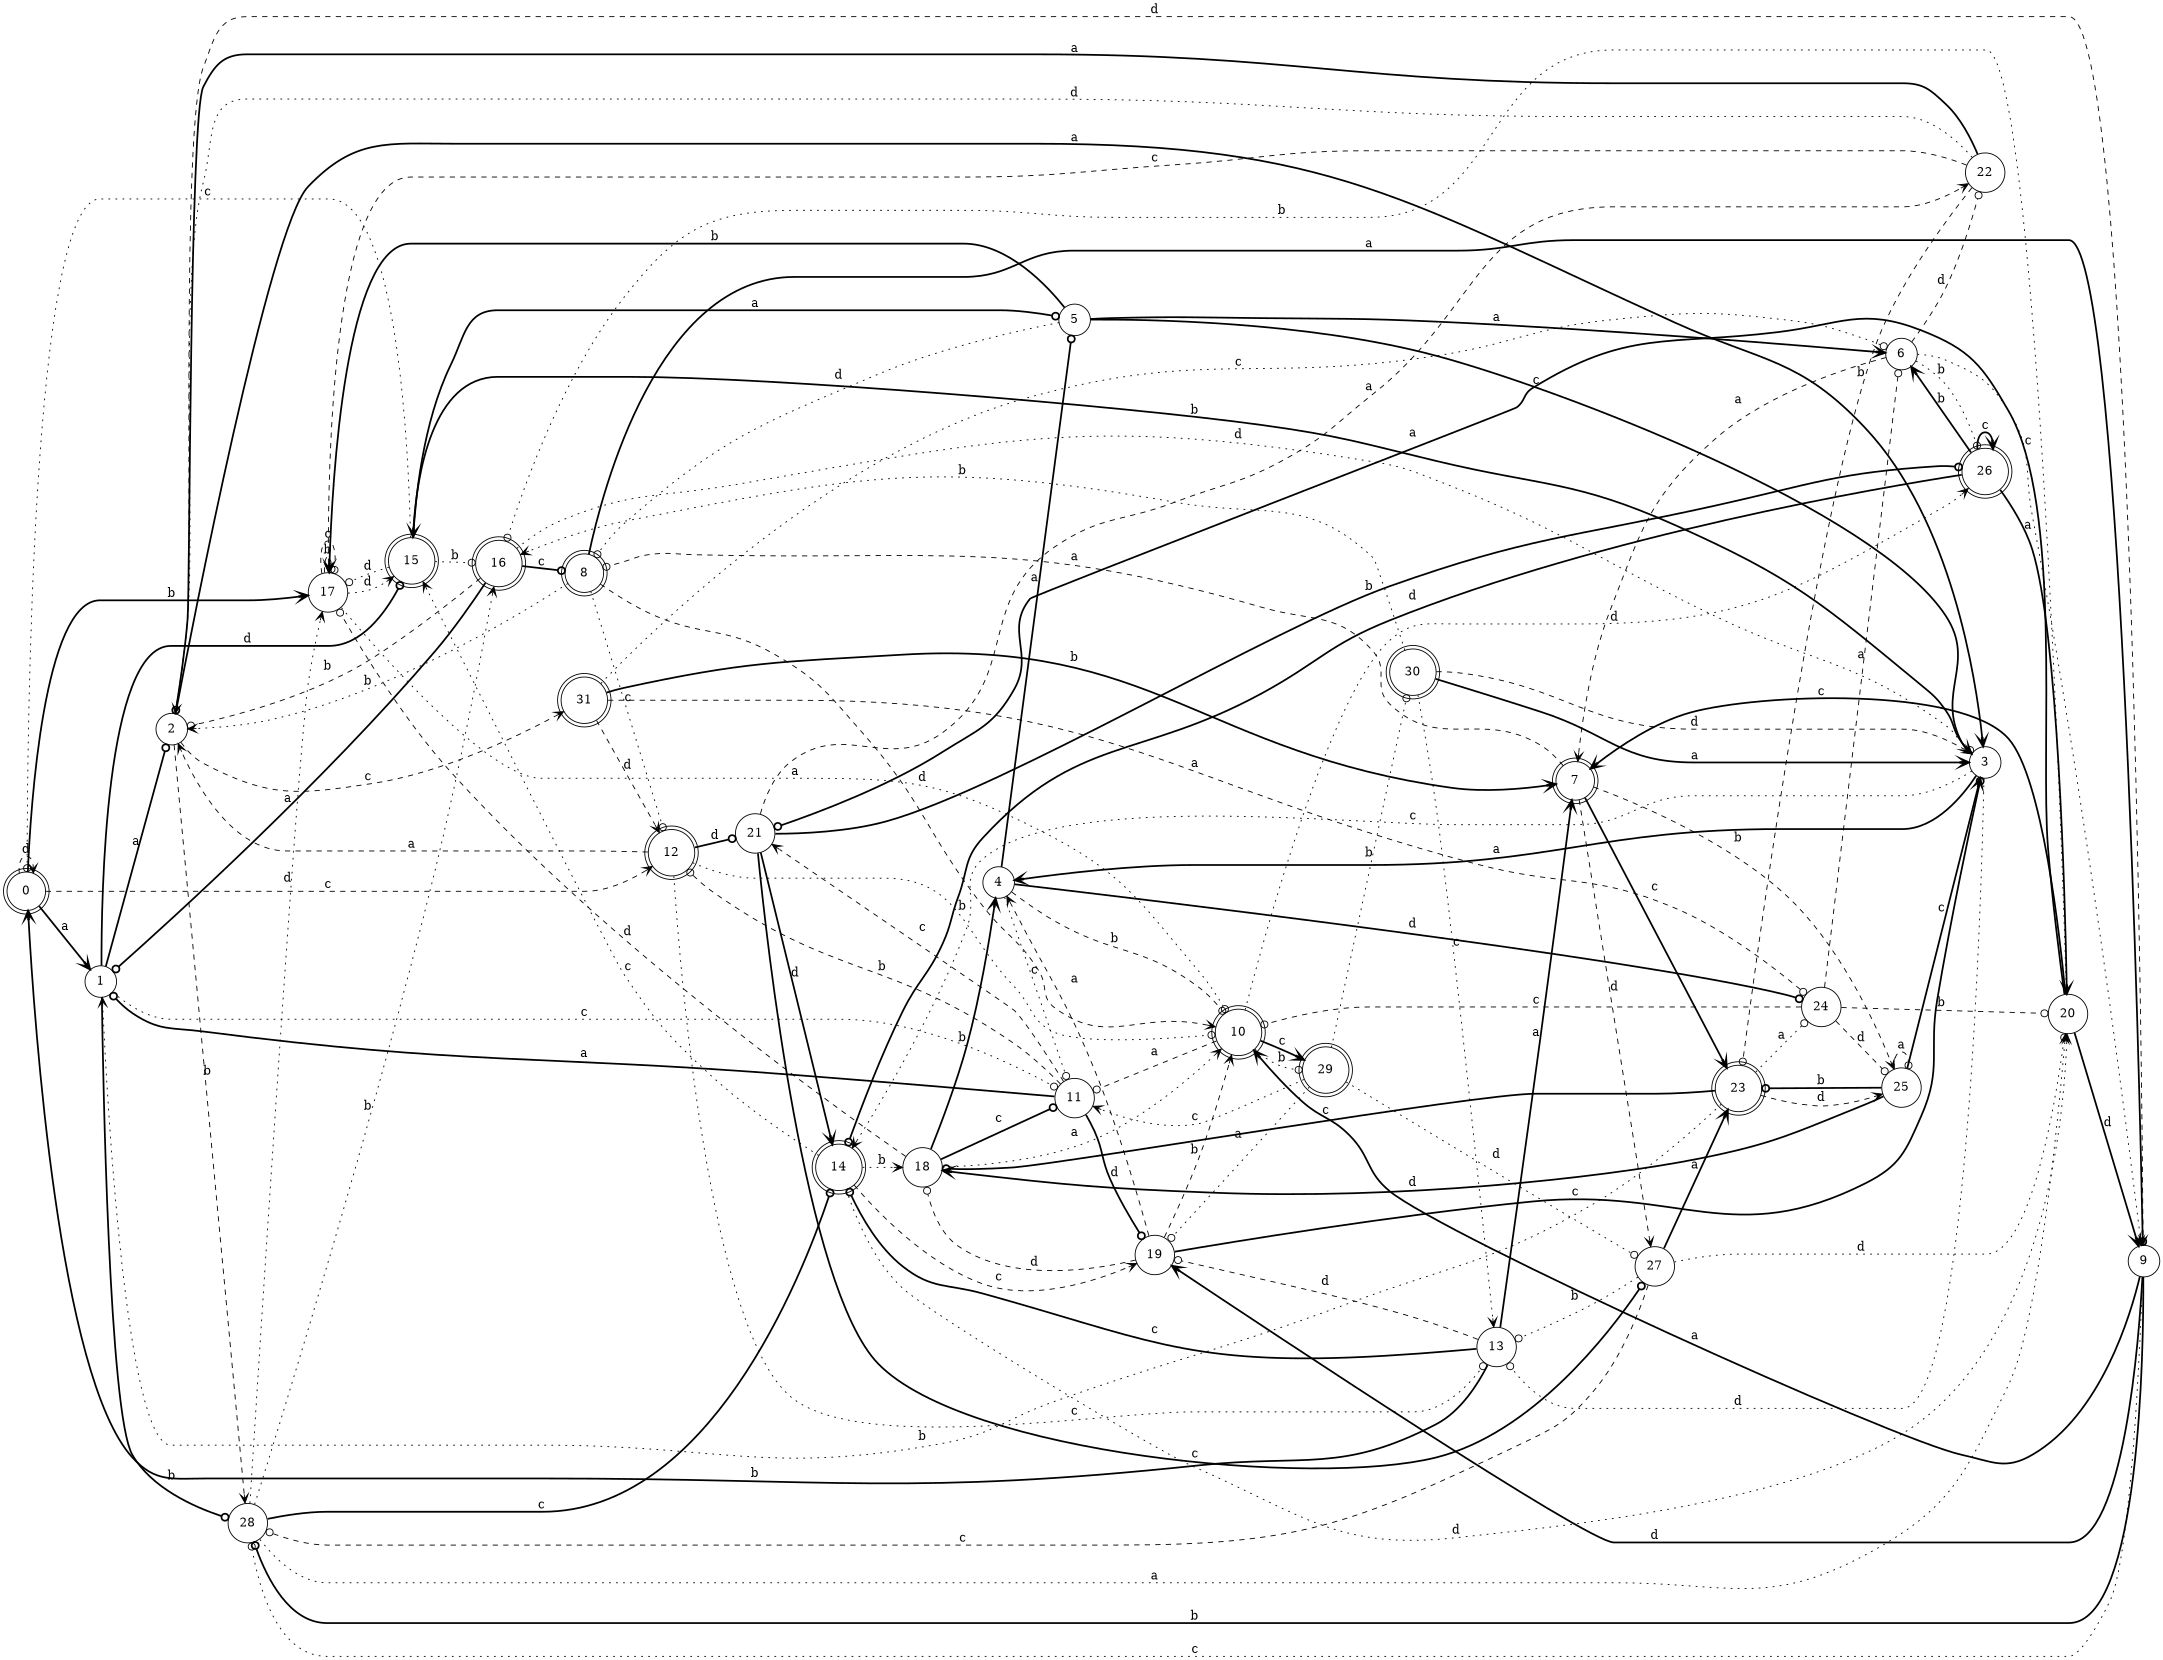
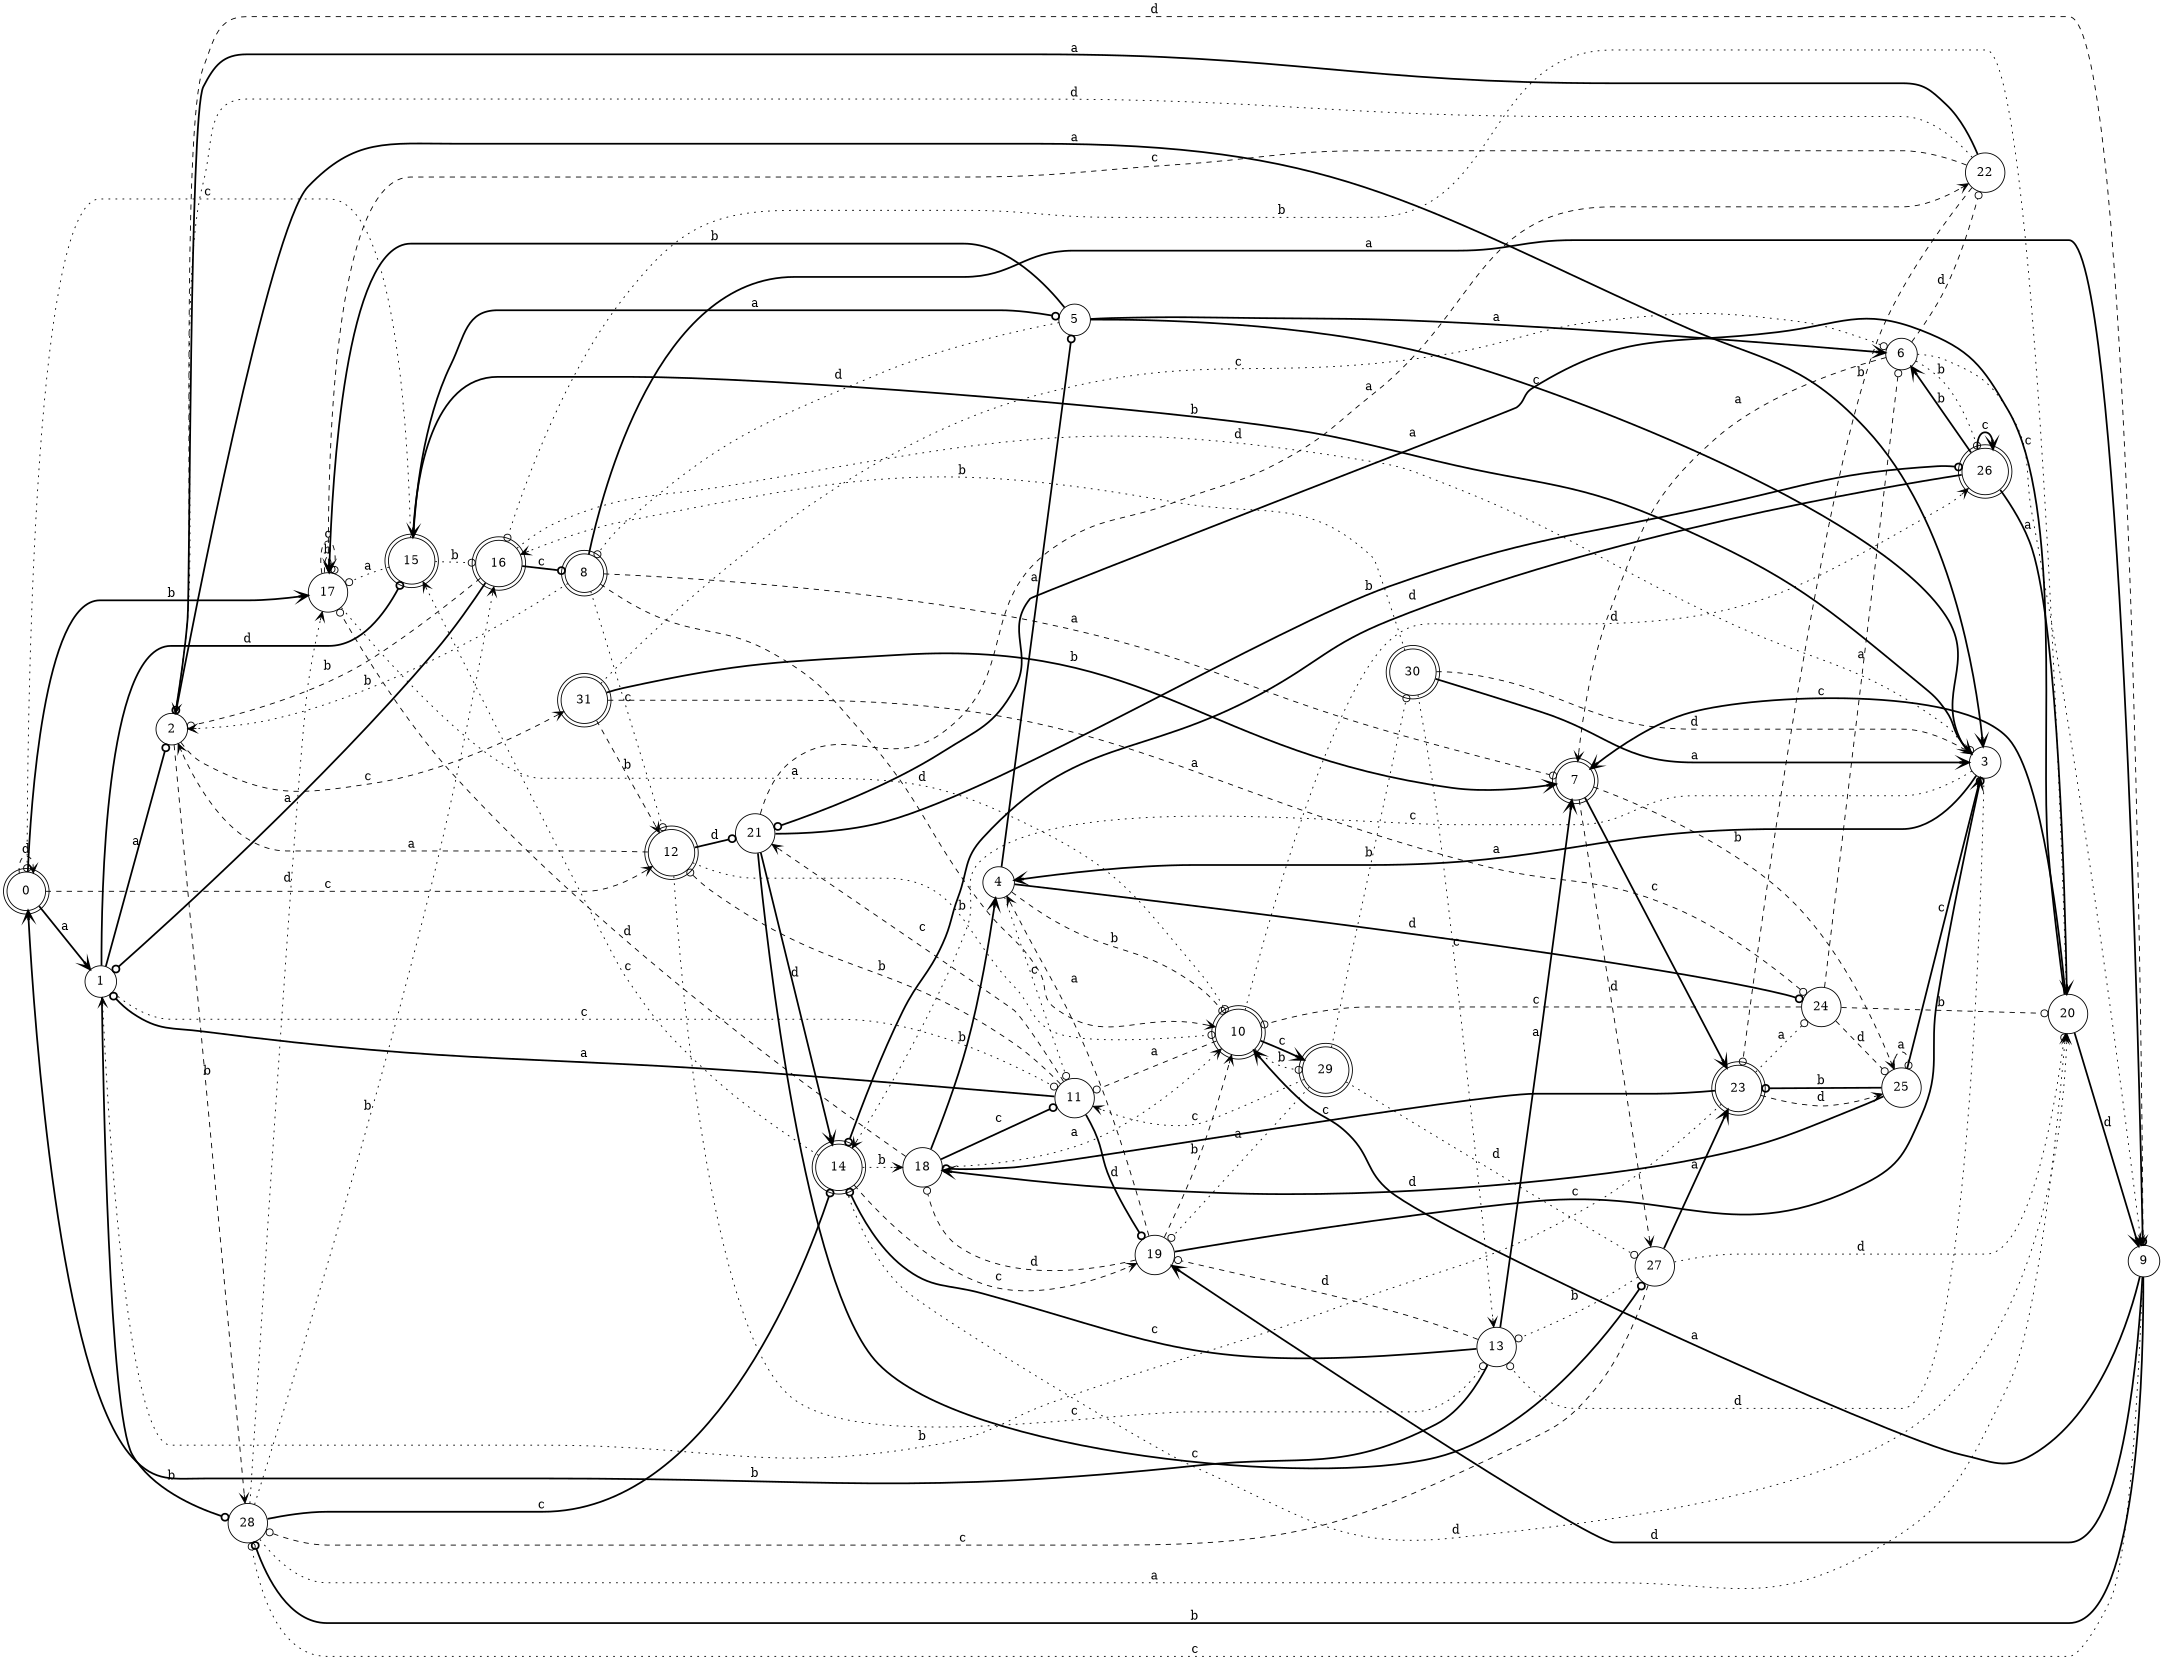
  digraph {
    rankdir=LR
    node [color=black fillcolor=white shape=circle style=filled]
    edge [arrowhead=odot style=bold]
    n1 [label=0 shape=doublecircle style="rounded,filled"]
    n2 [label=1]
    n3 [label=12 shape=doublecircle style="rounded,filled"]
    n4 [label=17]
    n5 [label=2]
    n6 [label=11]
    n7 [label=15 shape=doublecircle style="rounded,filled"]
    n8 [label=28]
    n9 [label=13]
    n10 [label=10 shape=doublecircle style="rounded,filled"]
    n11 [label=21]
    n12 [label=3]
    n13 [label=9]
    n14 [label=31 shape=doublecircle style="rounded,filled"]
    n15 [label=19]
    n16 [label=5]
    n17 [label=16 shape=doublecircle style="rounded,filled"]
    n18 [label=14 shape=doublecircle style="rounded,filled"]
    n19 [label=20]
    n20 [label=4]
    n21 [label=24]
    n22 [label=6]
    n23 [label=7 shape=doublecircle style="rounded,filled"]
    n24 [label=18]
    n25 [label=8 shape=doublecircle style="rounded,filled"]
    n26 [label=26 shape=doublecircle style="rounded,filled"]
    n27 [label=29 shape=doublecircle style="rounded,filled"]
    n28 [label=25]
    n29 [label=22]
    n30 [label=23 shape=doublecircle style="rounded,filled"]
    n31 [label=27]
    n32 [label=30 shape=doublecircle style="rounded,filled"]
    n1 -> n1 [arrowhead=vee label=d style=dashed]
    n1 -> n2 [arrowhead=vee label=a]
    n1 -> n3 [arrowhead=vee label=c style=dashed]
    n1 -> n4 [arrowhead=vee label=b]
    n2 -> n5 [label=a]
    n2 -> n6 [label=c style=dotted]
    n2 -> n7 [label=d]
    n2 -> n8 [label=b]
    n3 -> n5 [arrowhead=vee label=a style=dashed]
    n3 -> n9 [label=c style=dotted]
    n3 -> n10 [label=b style=dotted]
    n3 -> n11 [label=d]
    n4 -> n4 [label=b style=dashed]
    n4 -> n4 [label=c style=dashed]
-   n4 -> n7 [arrowhead=vee label=d style=dotted]
    n4 -> n10 [label=a style=dotted]
    n5 -> n8 [arrowhead=vee label=b style=dashed]
    n5 -> n12 [arrowhead=vee label=a]
    n5 -> n13 [arrowhead=vee label=d style=dashed]
    n5 -> n14 [arrowhead=vee label=c style=dashed]
    n6 -> n2 [label=a]
    n6 -> n3 [label=b style=dashed]
    n6 -> n11 [arrowhead=vee label=c style=dashed]
    n6 -> n15 [label=d]
    n7 -> n1 [label=c style=dotted]
-   n7 -> n4 [label=d style=dotted]
+   n7 -> n4 [label=a style=dotted]
    n7 -> n16 [label=a]
    n7 -> n17 [label=b style=dotted]
    n8 -> n4 [arrowhead=vee label=d style=dotted]
    n8 -> n17 [arrowhead=vee label=b style=dotted]
    n8 -> n18 [label=c]
    n8 -> n19 [arrowhead=vee label=a style=dotted]
    n9 -> n1 [arrowhead=vee label=b]
    n9 -> n15 [label=d style=dashed]
    n9 -> n18 [label=c]
    n9 -> n23 [arrowhead=vee label=a]
    n10 -> n6 [label=a style=dashed]
    n10 -> n26 [arrowhead=vee label=d style=dotted]
    n10 -> n27 [label=b style=dotted]
    n10 -> n27 [arrowhead=vee label=c]
    n11 -> n18 [arrowhead=vee label=d]
    n11 -> n26 [label=b]
    n11 -> n29 [arrowhead=vee label=a style=dashed]
    n11 -> n31 [label=c]
    n12 -> n7 [arrowhead=vee label=b]
    n12 -> n9 [label=d style=dotted]
    n12 -> n18 [arrowhead=vee label=c style=dotted]
    n12 -> n20 [arrowhead=vee label=a]
    n13 -> n8 [label=b]
    n13 -> n8 [label=c style=dotted]
    n13 -> n10 [arrowhead=vee label=a]
    n13 -> n15 [arrowhead=vee label=d]
-   n14 -> n3 [arrowhead=vee label=d style=dashed]
+   n14 -> n3 [arrowhead=vee label=b style=dashed]
    n14 -> n21 [label=a style=dashed]
    n14 -> n22 [label=c style=dotted]
    n14 -> n23 [arrowhead=vee label=b]
    n15 -> n10 [arrowhead=vee label=b style=dashed]
    n15 -> n12 [label=c]
    n15 -> n20 [arrowhead=vee label=a style=dashed]
    n15 -> n24 [label=d style=dashed]
    n16 -> n4 [arrowhead=vee label=b]
    n16 -> n12 [arrowhead=vee label=c]
    n16 -> n22 [arrowhead=vee label=a]
    n16 -> n25 [label=d style=dotted]
    n17 -> n2 [label=a]
    n17 -> n5 [label=b style=dashed]
    n17 -> n12 [label=d style=dotted]
    n17 -> n25 [label=c]
    n18 -> n7 [arrowhead=vee label=c style=dotted]
    n18 -> n15 [arrowhead=vee label=c style=dashed]
    n18 -> n19 [arrowhead=vee label=d style=dotted]
    n18 -> n24 [arrowhead=vee label=b style=dotted]
    n19 -> n11 [label=a]
    n19 -> n13 [arrowhead=vee label=d]
    n19 -> n17 [label=b style=dotted]
    n19 -> n23 [arrowhead=vee label=c]
    n20 -> n6 [label=c style=dotted]
    n20 -> n10 [label=b style=dashed]
    n20 -> n16 [label=a]
    n20 -> n21 [label=d]
    n21 -> n10 [label=c style=dashed]
    n21 -> n19 [label=b style=dashed]
    n21 -> n22 [label=a style=dashed]
    n21 -> n28 [label=d style=dashed]
    n22 -> n13 [arrowhead=vee label=c style=dotted]
    n22 -> n23 [arrowhead=vee label=a style=dashed]
    n22 -> n26 [label=b style=dotted]
    n22 -> n29 [label=d style=dashed]
-   n23 -> n25 [label=a style=dashed]
+   n25 -> n23 [label=a style=dashed]
    n23 -> n28 [arrowhead=vee label=b style=dashed]
    n23 -> n30 [arrowhead=vee label=c]
    n23 -> n31 [arrowhead=vee label=d style=dashed]
    n24 -> n4 [label=d style=dashed]
    n24 -> n6 [label=c]
    n24 -> n10 [arrowhead=vee label=a style=dotted]
    n24 -> n20 [arrowhead=vee label=b]
    n25 -> n3 [label=c style=dotted]
    n25 -> n5 [arrowhead=vee label=b style=dotted]
    n25 -> n10 [arrowhead=vee label=d style=dashed]
    n25 -> n13 [label=a]
    n26 -> n18 [label=d]
    n26 -> n19 [arrowhead=vee label=a]
    n26 -> n22 [arrowhead=vee label=b]
    n26 -> n26 [arrowhead=vee label=c]
    n27 -> n6 [arrowhead=vee label=c style=dotted]
    n27 -> n15 [label=a style=dotted]
    n27 -> n31 [label=d style=dotted]
    n27 -> n32 [label=b style=dotted]
    n28 -> n12 [arrowhead=vee label=c]
    n28 -> n24 [arrowhead=vee label=d]
    n28 -> n28 [label=a style=dashed]
    n28 -> n30 [label=b]
    n29 -> n4 [arrowhead=vee label=c style=dashed]
    n29 -> n5 [label=a]
    n29 -> n5 [arrowhead=vee label=d style=dotted]
    n29 -> n30 [label=b style=dashed]
    n30 -> n2 [arrowhead=vee label=b style=dotted]
    n30 -> n21 [label=a style=dotted]
    n30 -> n24 [label=c]
    n30 -> n28 [arrowhead=vee label=d style=dashed]
    n31 -> n8 [label=c style=dashed]
    n31 -> n9 [label=b style=dotted]
    n31 -> n19 [label=d style=dotted]
    n31 -> n30 [arrowhead=vee label=a]
    n32 -> n9 [arrowhead=vee label=c style=dotted]
    n32 -> n12 [arrowhead=vee label=a]
    n32 -> n12 [arrowhead=vee label=d style=dashed]
    n32 -> n17 [arrowhead=vee label=b style=dotted]
  }
